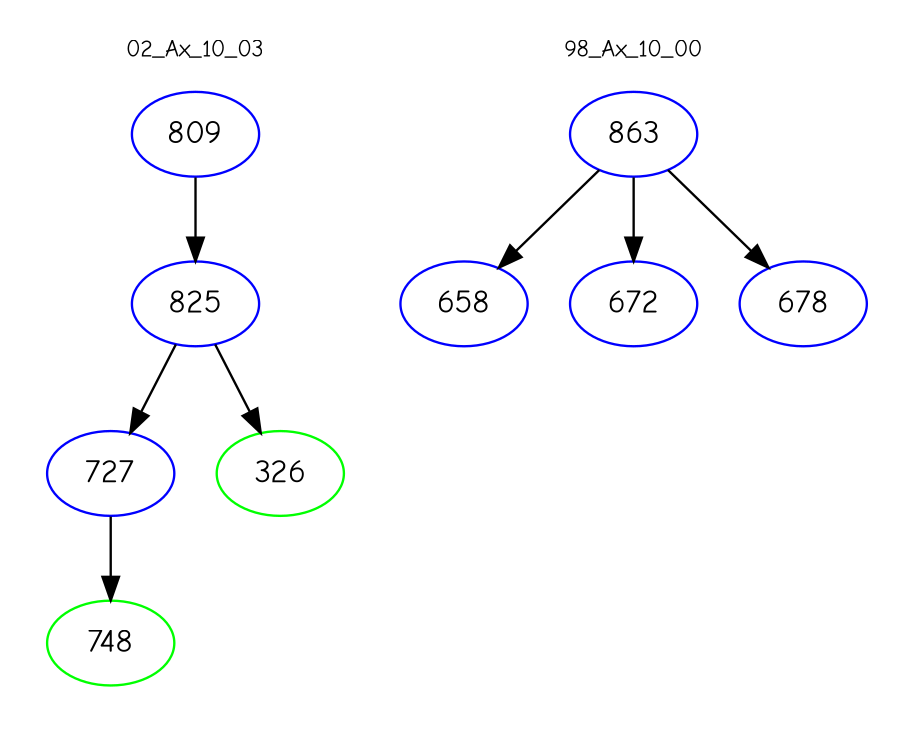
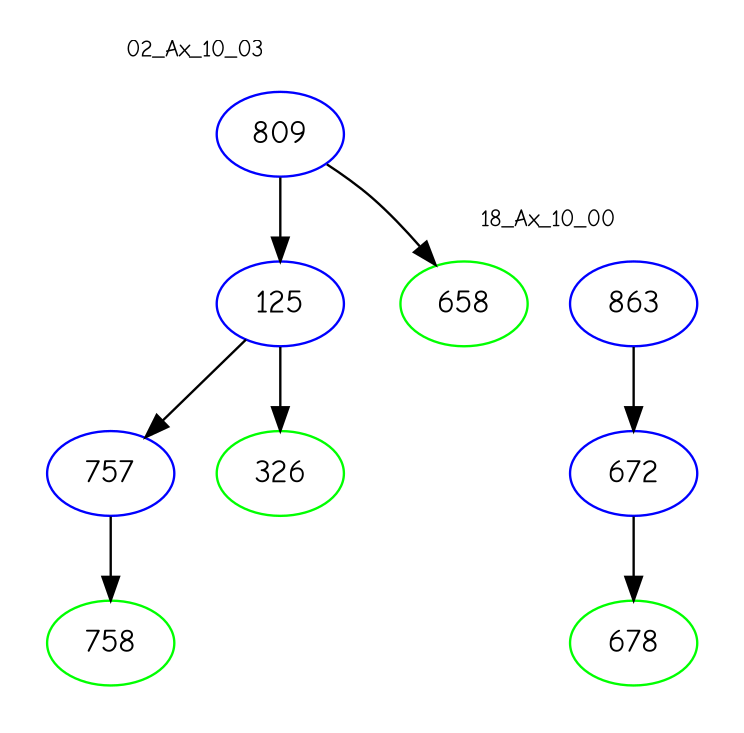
  digraph {
    fontname="Comic Neue"
    node [color=blue fontname="Comic Neue"]
    edge [color=black fontname="Comic Neue"]
    n1 [label=809]
-   n2 [label=727]
-   n3 [label=825]
-   n4 [color=green label=748]
+   n2 [label=757]
+   n3 [label=125]
+   n4 [color=green label=758]
    n5 [color=green label=326]
    n6 [label=863]
-   n7 [label=658]
+   n7 [color=green label=658]
    n8 [label=672]
-   n9 [label=678]
+   n9 [color=green label=678]
    subgraph cluster_1 {
      color=white
      fontsize=10
      label="02_Ax_10_03"
      n1
      n2
      n3
      n4
      n5
    }
    subgraph cluster_2 {
      color=white
      fontsize=10
-     label="98_Ax_10_00"
+     label="18_Ax_10_00"
      n6
      n7
      n8
      n9
    }
    n1 -> n3
    n2 -> n4
    n3 -> n2
    n3 -> n5
-   n6 -> n7
+   n1 -> n7
    n6 -> n8
-   n6 -> n9
+   n8 -> n9
  }
